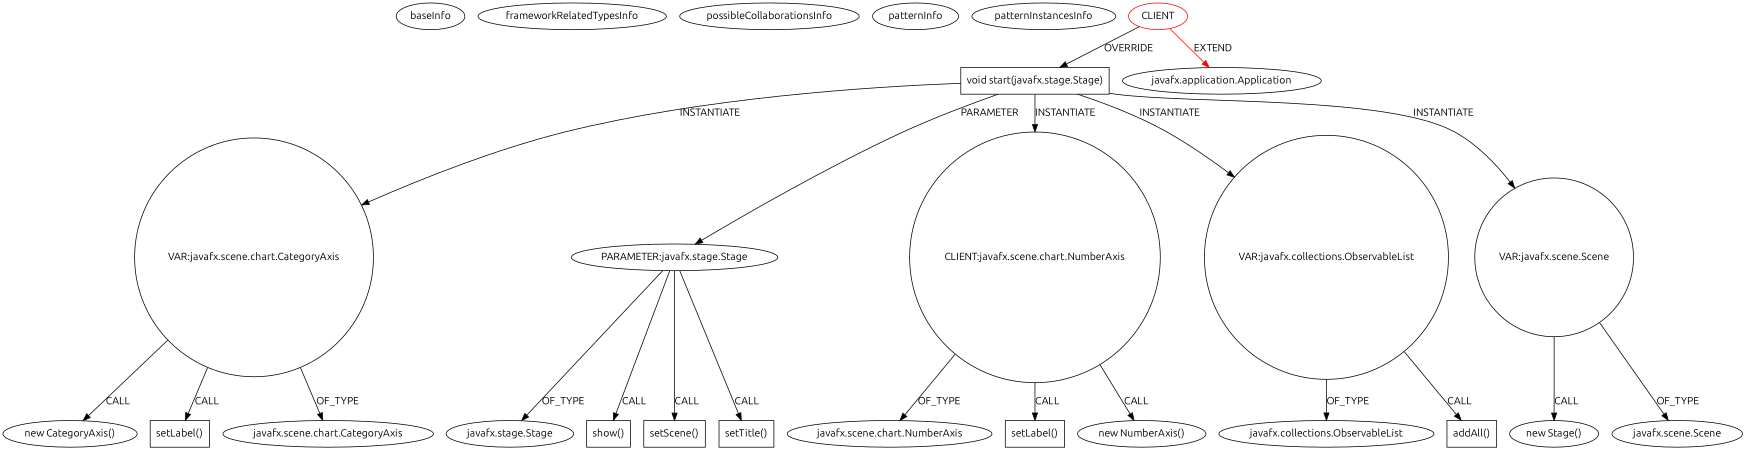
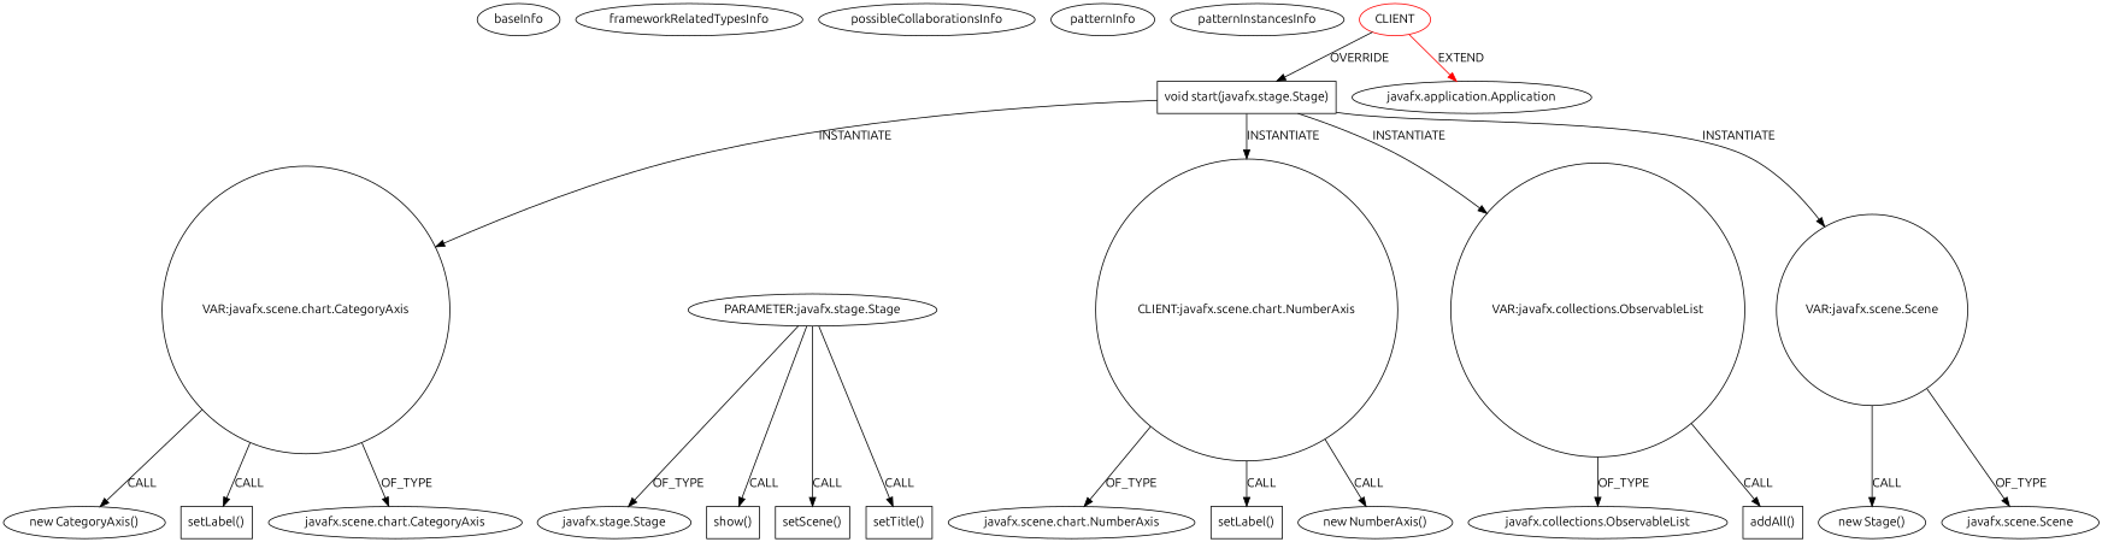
  digraph {
    fontname=Ubuntu
    node [fontname=Ubuntu isFrameworkType=false vertexType=INSIDE_CALL]
    edge [fontname=Ubuntu]
    baseInfo [category=pattern graphId=3929 isAnonymous=false possibleRelation=false isFrameworkType="" vertexType=""]
    frameworkRelatedTypesInfo [0="javafx.application.Application" isFrameworkType="" vertexType=""]
    possibleCollaborationsInfo [isFrameworkType="" vertexType=""]
    patternInfo [frequency=2.0 patternRootClient=0 isFrameworkType="" vertexType=""]
    patternInstancesInfo [0="bdkosher-card-games~/bdkosher-card-games/card-games-master/src/org/washcom/cardgames/war/WarHistogram.java~WarHistogram~1994" 1="TomaszKorecki-InvestorAssistant~/TomaszKorecki-InvestorAssistant/InvestorAssistant-master/Investor's assistant/src/tests/ChartTest.java~ChartTest~1479" isFrameworkType="" vertexType=""]
    n6 [label="new CategoryAxis()" vertexType=CONSTRUCTOR_CALL]
    n7 [label="VAR:javafx.scene.chart.CategoryAxis" shape=circle vertexType=VARIABLE_EXPRESION]
    n8 [label="setLabel()" shape=box]
    n9 [label="javafx.scene.chart.CategoryAxis" vertexType=FRAMEWORK_CLASS_TYPE]
    n10 [label="void start(javafx.stage.Stage)" shape=box vertexType=OVERRIDING_METHOD_DECLARATION]
    n11 [label="PARAMETER:javafx.stage.Stage" vertexType=PARAMETER_DECLARATION]
    n12 [label="CLIENT:javafx.scene.chart.NumberAxis" shape=circle vertexType=VARIABLE_EXPRESION]
    n13 [label="VAR:javafx.collections.ObservableList" shape=circle vertexType=VARIABLE_EXPRESION]
    n14 [label="VAR:javafx.scene.Scene" shape=circle vertexType=VARIABLE_EXPRESION]
    n15 [label="javafx.stage.Stage" vertexType=FRAMEWORK_CLASS_TYPE]
    n16 [label="show()" shape=box]
    n17 [label="setScene()" shape=box]
    n18 [label="setTitle()" shape=box]
    n19 [label="javafx.scene.chart.NumberAxis" vertexType=FRAMEWORK_CLASS_TYPE]
    n20 [label="setLabel()" shape=box]
    n21 [label="new NumberAxis()" vertexType=CONSTRUCTOR_CALL]
    n22 [label="javafx.collections.ObservableList" vertexType=FRAMEWORK_INTERFACE_TYPE]
    n23 [label="addAll()" shape=box]
    n24 [label="new Stage()" vertexType=CONSTRUCTOR_CALL]
    n25 [label="javafx.scene.Scene" vertexType=FRAMEWORK_CLASS_TYPE]
    n26 [color=red label=CLIENT vertexType=ROOT_CLIENT_CLASS_DECLARATION]
    n27 [label="javafx.application.Application" vertexType=FRAMEWORK_CLASS_TYPE]
    n7 -> n6 [label=CALL]
    n7 -> n8 [label=CALL]
    n7 -> n9 [label=OF_TYPE]
    n10 -> n7 [label=INSTANTIATE]
-   n10 -> n11 [label=PARAMETER]
    n10 -> n12 [label=INSTANTIATE]
    n10 -> n13 [label=INSTANTIATE]
    n10 -> n14 [label=INSTANTIATE]
    n11 -> n15 [label=OF_TYPE]
    n11 -> n16 [label=CALL]
    n11 -> n17 [label=CALL]
    n11 -> n18 [label=CALL]
    n12 -> n19 [label=OF_TYPE]
    n12 -> n20 [label=CALL]
    n12 -> n21 [label=CALL]
    n13 -> n22 [label=OF_TYPE]
    n13 -> n23 [label=CALL]
    n14 -> n24 [label=CALL]
    n14 -> n25 [label=OF_TYPE]
    n26 -> n10 [label=OVERRIDE]
    n26 -> n27 [color=red label=EXTEND]
  }
